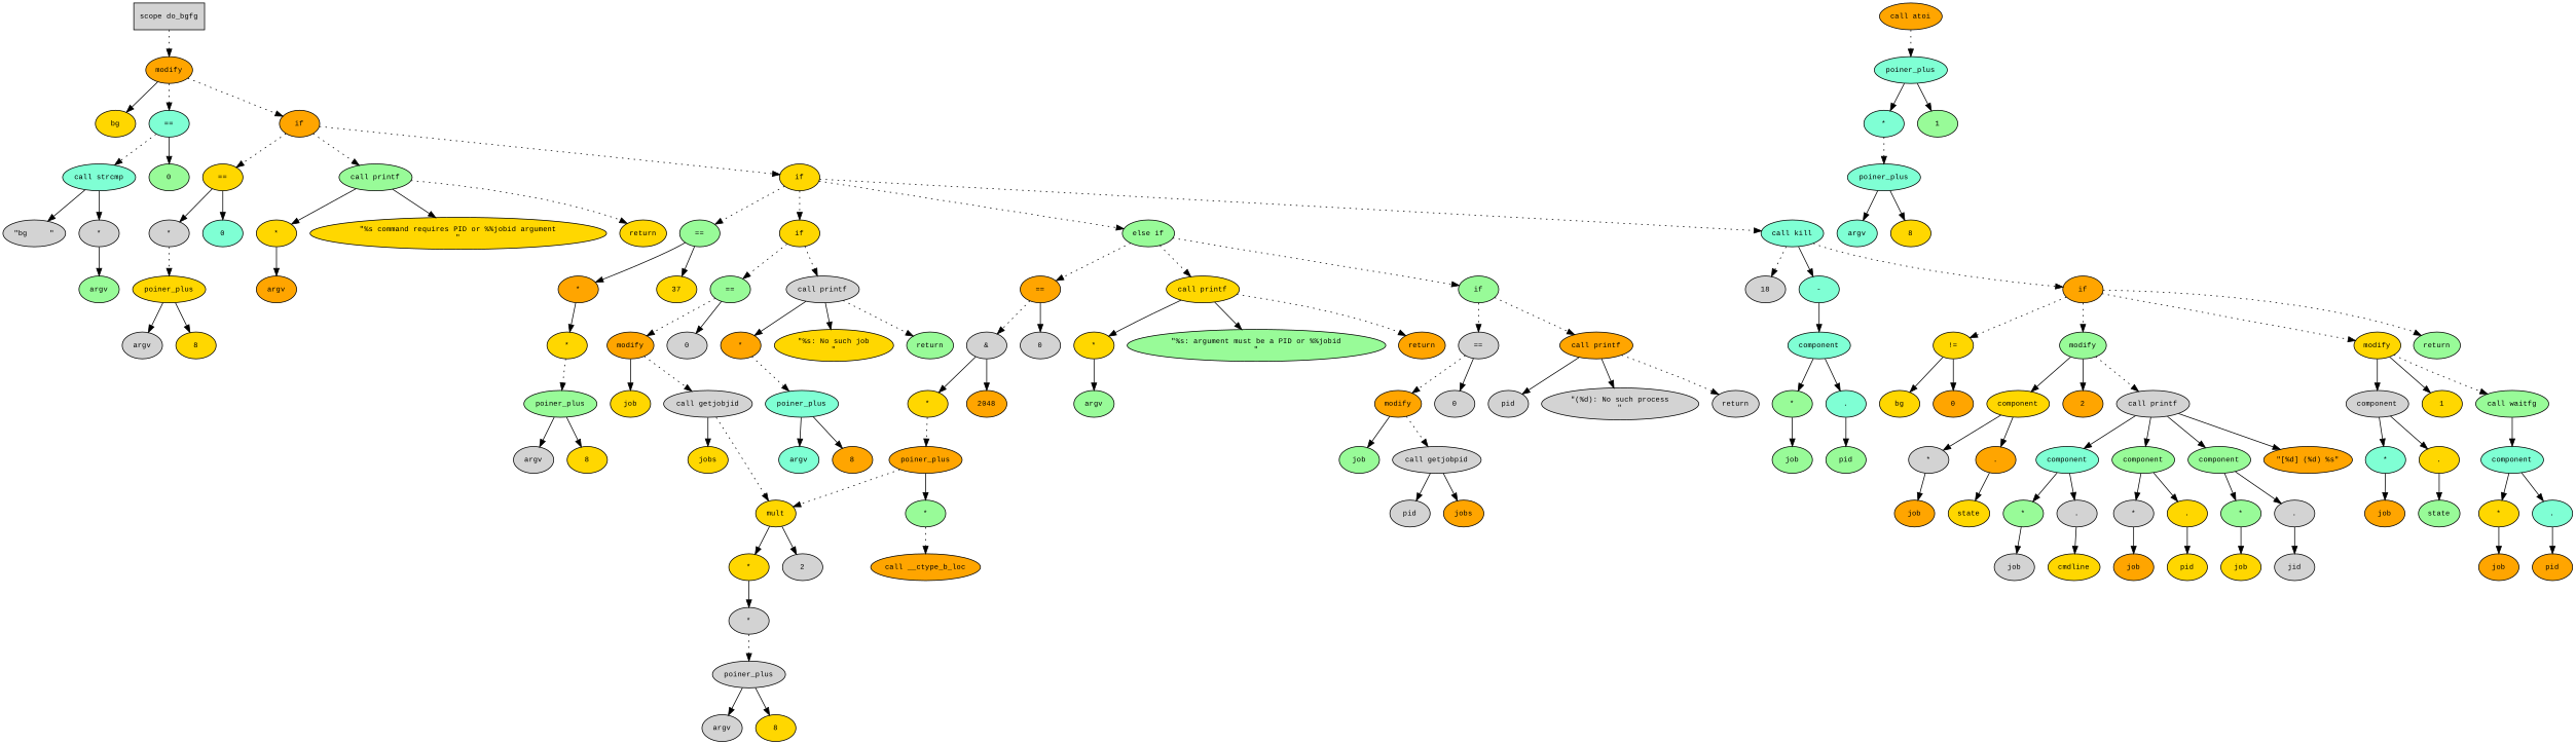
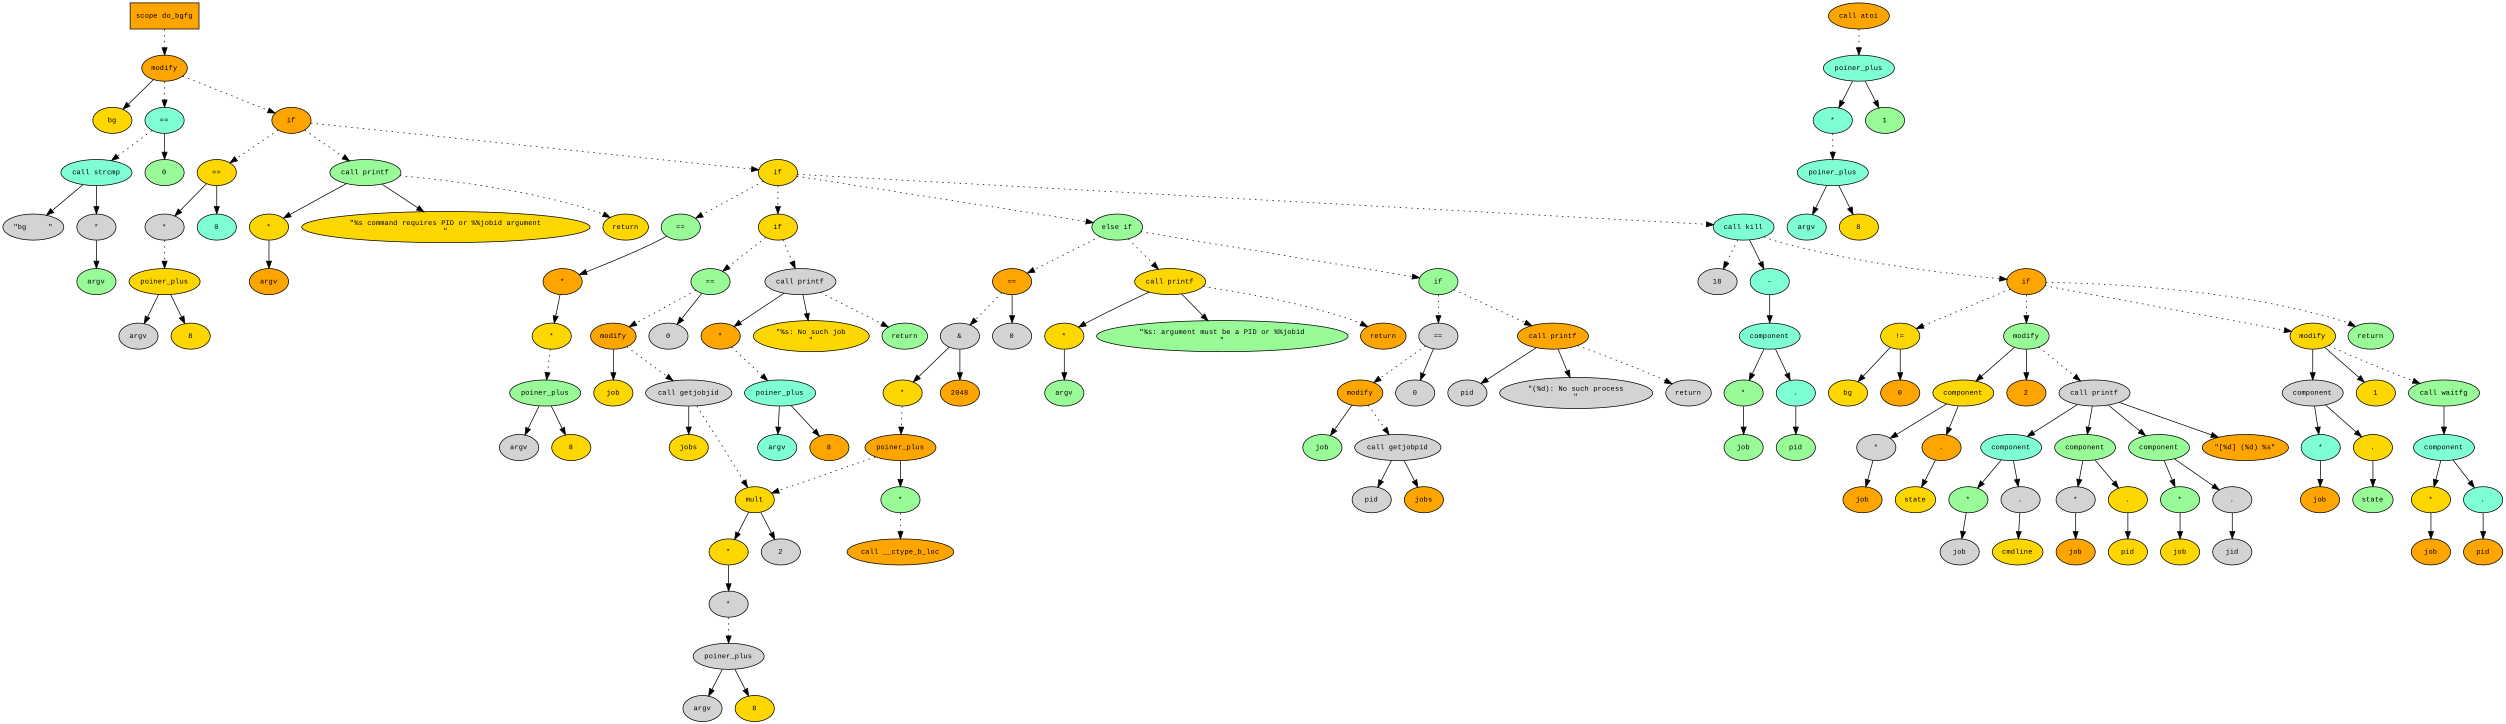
  digraph {
    fontname="Times New Roman"
    fontsize=10
    node [fillcolor=gold fontname="Courier New" fontsize=10 shape=ellipse style=filled]
    edge [fontname="Times New Roman" fontsize=10]
-   n1 [fillcolor=lightgrey label="scope do_bgfg" shape=box]
+   n1 [fillcolor=orange label="scope do_bgfg" shape=box]
    n2 [fillcolor=orange label=modify]
    n3 [label=bg]
    n4 [fillcolor=aquamarine label="=="]
    n5 [fillcolor=orange label=if]
    n6 [fillcolor=aquamarine label="call strcmp"]
    n7 [fillcolor=palegreen label=0]
    n8 [label="=="]
    n9 [fillcolor=palegreen label="call printf"]
    n10 [label=if]
    n11 [fillcolor=lightgrey label="\"bg     \""]
    n12 [fillcolor=lightgrey label="*"]
    n13 [fillcolor=palegreen label=argv]
    n14 [fillcolor=lightgrey label="*"]
    n15 [fillcolor=aquamarine label=0]
    n16 [label="*"]
    n17 [label="\"%s command requires PID or %%jobid argument\n\""]
    n18 [label=return]
    n19 [fillcolor=palegreen label="=="]
    n20 [label=if]
    n21 [fillcolor=palegreen label="else if"]
    n22 [fillcolor=aquamarine label="call kill"]
    n23 [label=poiner_plus]
    n24 [fillcolor=lightgrey label=argv]
    n25 [label=8]
    n26 [fillcolor=orange label=argv]
    n27 [fillcolor=orange label="*"]
-   n28 [label=37]
    n29 [fillcolor=palegreen label="=="]
    n30 [fillcolor=lightgrey label="call printf"]
    n31 [fillcolor=orange label="=="]
    n32 [label="call printf"]
    n33 [fillcolor=palegreen label=if]
    n34 [fillcolor=lightgrey label=18]
    n35 [fillcolor=aquamarine label="-"]
    n36 [fillcolor=orange label=if]
    n37 [label="*"]
    n38 [fillcolor=palegreen label=poiner_plus]
    n39 [fillcolor=lightgrey label=argv]
    n40 [label=8]
    n41 [fillcolor=orange label=modify]
    n42 [fillcolor=lightgrey label=0]
    n43 [fillcolor=orange label="*"]
    n44 [label="\"%s: No such job\n\""]
    n45 [fillcolor=palegreen label=return]
    n46 [label=job]
    n47 [fillcolor=lightgrey label="call getjobjid"]
    n48 [label=jobs]
    n49 [label=mult]
    n50 [fillcolor=orange label="call atoi"]
    n51 [fillcolor=aquamarine label=poiner_plus]
    n52 [fillcolor=aquamarine label="*"]
    n53 [fillcolor=palegreen label=1]
    n54 [fillcolor=aquamarine label=poiner_plus]
    n55 [fillcolor=aquamarine label=argv]
    n56 [label=8]
    n57 [fillcolor=aquamarine label=poiner_plus]
    n58 [fillcolor=aquamarine label=argv]
    n59 [fillcolor=orange label=8]
    n60 [fillcolor=lightgrey label="&"]
    n61 [fillcolor=lightgrey label=0]
    n62 [label="*"]
    n63 [fillcolor=palegreen label="\"%s: argument must be a PID or %%jobid\n\""]
    n64 [fillcolor=orange label=return]
    n65 [fillcolor=lightgrey label="=="]
    n66 [fillcolor=orange label="call printf"]
    n67 [label="*"]
    n68 [fillcolor=orange label=2048]
    n69 [fillcolor=orange label=poiner_plus]
    n70 [fillcolor=palegreen label="*"]
    n71 [fillcolor=orange label="call __ctype_b_loc"]
    n72 [label="*"]
    n73 [fillcolor=lightgrey label=2]
    n74 [fillcolor=lightgrey label="*"]
    n75 [fillcolor=lightgrey label=poiner_plus]
    n76 [fillcolor=lightgrey label=argv]
    n77 [label=8]
    n78 [fillcolor=palegreen label=argv]
    n79 [fillcolor=orange label=modify]
    n80 [fillcolor=lightgrey label=0]
    n81 [fillcolor=lightgrey label=pid]
    n82 [fillcolor=lightgrey label="\"(%d): No such process\n\""]
    n83 [fillcolor=lightgrey label=return]
    n84 [fillcolor=palegreen label=job]
    n85 [fillcolor=lightgrey label="call getjobpid"]
    n86 [fillcolor=lightgrey label=pid]
    n87 [fillcolor=orange label=jobs]
    n88 [fillcolor=aquamarine label=component]
    n89 [label="!="]
    n90 [fillcolor=palegreen label=modify]
    n91 [label=modify]
    n92 [fillcolor=palegreen label=return]
    n93 [fillcolor=palegreen label="*"]
    n94 [fillcolor=aquamarine label="."]
    n95 [fillcolor=palegreen label=job]
    n96 [fillcolor=palegreen label=pid]
    n97 [label=bg]
    n98 [fillcolor=orange label=0]
    n99 [label=component]
    n100 [fillcolor=orange label=2]
    n101 [fillcolor=lightgrey label="call printf"]
    n102 [fillcolor=lightgrey label=component]
    n103 [label=1]
    n104 [fillcolor=palegreen label="call waitfg"]
    n105 [fillcolor=lightgrey label="*"]
    n106 [fillcolor=orange label="."]
    n107 [fillcolor=aquamarine label=component]
    n108 [fillcolor=palegreen label=component]
    n109 [fillcolor=palegreen label=component]
    n110 [fillcolor=orange label="\"[%d] (%d) %s\""]
    n111 [fillcolor=orange label=job]
    n112 [label=state]
    n113 [fillcolor=palegreen label="*"]
    n114 [fillcolor=lightgrey label="."]
    n115 [fillcolor=lightgrey label="*"]
    n116 [label="."]
    n117 [fillcolor=palegreen label="*"]
    n118 [fillcolor=lightgrey label="."]
    n119 [fillcolor=lightgrey label=job]
    n120 [label=cmdline]
    n121 [fillcolor=orange label=job]
    n122 [label=pid]
    n123 [label=job]
    n124 [fillcolor=lightgrey label=jid]
    n125 [fillcolor=aquamarine label="*"]
    n126 [label="."]
    n127 [fillcolor=aquamarine label=component]
    n128 [fillcolor=orange label=job]
    n129 [fillcolor=palegreen label=state]
    n130 [label="*"]
    n131 [fillcolor=aquamarine label="."]
    n132 [fillcolor=orange label=job]
    n133 [fillcolor=orange label=pid]
    n1 -> n2 [style=dotted]
    n2 -> n3
    n2 -> n4 [style=dotted]
    n2 -> n5 [style=dotted]
    n4 -> n6 [style=dotted]
    n4 -> n7
    n5 -> n8 [style=dotted]
    n5 -> n9 [style=dotted]
    n5 -> n10 [style=dotted]
    n6 -> n11
    n6 -> n12
    n8 -> n14
    n8 -> n15
    n9 -> n16
    n9 -> n17
    n9 -> n18 [style=dotted]
    n10 -> n19 [style=dotted]
    n10 -> n20 [style=dotted]
    n10 -> n21 [style=dotted]
    n10 -> n22 [style=dotted]
    n12 -> n13
    n14 -> n23 [style=dotted]
    n16 -> n26
    n19 -> n27
-   n19 -> n28
    n20 -> n29 [style=dotted]
    n20 -> n30 [style=dotted]
    n21 -> n31 [style=dotted]
    n21 -> n32 [style=dotted]
    n21 -> n33 [style=dotted]
    n22 -> n34 [style=dotted]
    n22 -> n35
    n22 -> n36 [style=dotted]
    n23 -> n24
    n23 -> n25
    n27 -> n37
    n29 -> n41 [style=dotted]
    n29 -> n42
    n30 -> n43
    n30 -> n44
    n30 -> n45 [style=dotted]
    n31 -> n60 [style=dotted]
    n31 -> n61
    n32 -> n62
    n32 -> n63
    n32 -> n64 [style=dotted]
    n33 -> n65 [style=dotted]
    n33 -> n66 [style=dotted]
    n35 -> n88
    n36 -> n89 [style=dotted]
    n36 -> n90 [style=dotted]
    n36 -> n91 [style=dotted]
    n36 -> n92 [style=dotted]
    n37 -> n38 [style=dotted]
    n38 -> n39
    n38 -> n40
    n41 -> n46
    n41 -> n47 [style=dotted]
    n43 -> n57 [style=dotted]
    n47 -> n48
    n47 -> n49 [style=dotted]
    n49 -> n72
    n49 -> n73
    n50 -> n51 [style=dotted]
    n51 -> n52
    n51 -> n53
    n52 -> n54 [style=dotted]
    n54 -> n55
    n54 -> n56
    n57 -> n58
    n57 -> n59
    n60 -> n67
    n60 -> n68
    n62 -> n78
    n65 -> n79 [style=dotted]
    n65 -> n80
    n66 -> n81
    n66 -> n82
    n66 -> n83 [style=dotted]
    n67 -> n69 [style=dotted]
    n69 -> n49 [style=dotted]
    n69 -> n70
    n70 -> n71 [style=dotted]
    n72 -> n74
    n74 -> n75 [style=dotted]
    n75 -> n76
    n75 -> n77
    n79 -> n84
    n79 -> n85 [style=dotted]
    n85 -> n86
    n85 -> n87
    n88 -> n93
    n88 -> n94
    n89 -> n97
    n89 -> n98
    n90 -> n99
    n90 -> n100
    n90 -> n101 [style=dotted]
    n91 -> n102
    n91 -> n103
    n91 -> n104 [style=dotted]
    n93 -> n95
    n94 -> n96
    n99 -> n105
    n99 -> n106
    n101 -> n107
    n101 -> n108
    n101 -> n109
    n101 -> n110
    n102 -> n125
    n102 -> n126
    n104 -> n127
    n105 -> n111
    n106 -> n112
    n107 -> n113
    n107 -> n114
    n108 -> n115
    n108 -> n116
    n109 -> n117
    n109 -> n118
    n113 -> n119
    n114 -> n120
    n115 -> n121
    n116 -> n122
    n117 -> n123
    n118 -> n124
    n125 -> n128
    n126 -> n129
    n127 -> n130
    n127 -> n131
    n130 -> n132
    n131 -> n133
  }
